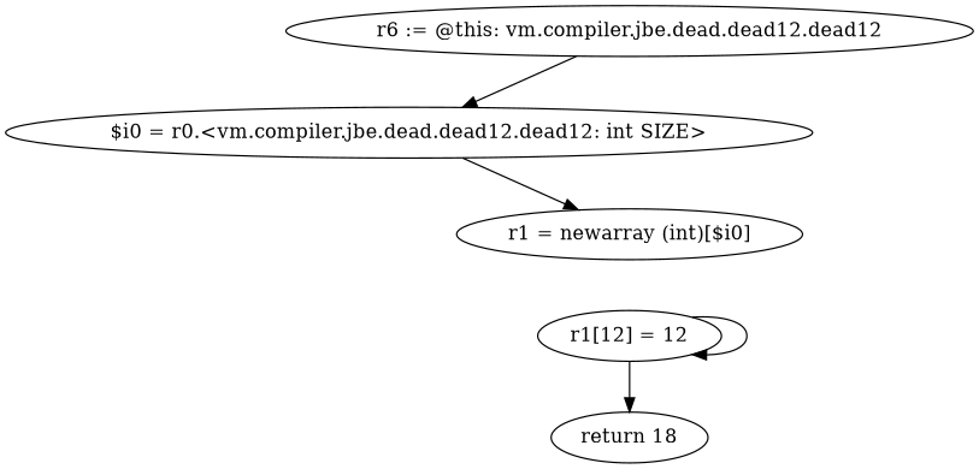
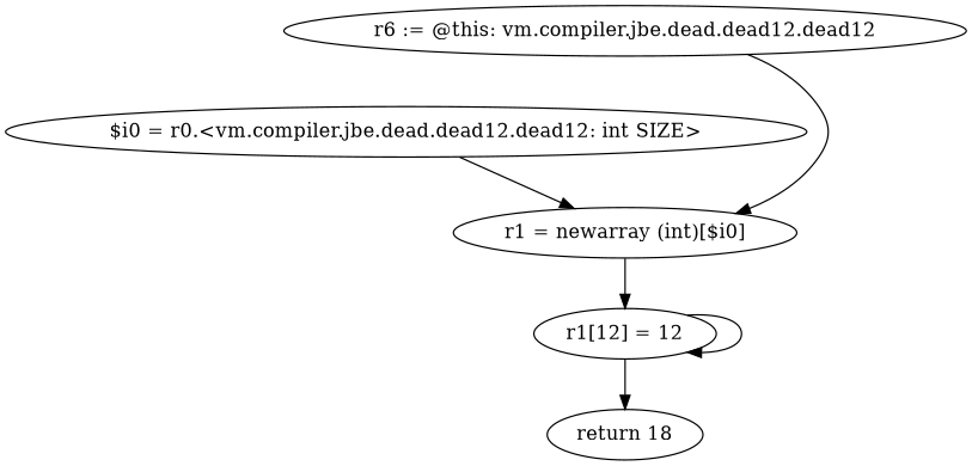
  digraph {
    n1 [label="r6 := @this: vm.compiler.jbe.dead.dead12.dead12"]
    "$i0 = r0.<vm.compiler.jbe.dead.dead12.dead12: int SIZE>"
    "r1 = newarray (int)[$i0]"
    "r1[12] = 12"
    n5 [label="return 18"]
-   n1 -> "$i0 = r0.<vm.compiler.jbe.dead.dead12.dead12: int SIZE>"
+   n1 -> "r1 = newarray (int)[$i0]"
    "$i0 = r0.<vm.compiler.jbe.dead.dead12.dead12: int SIZE>" -> "r1 = newarray (int)[$i0]"
+   "r1 = newarray (int)[$i0]" -> "r1[12] = 12"
    "r1[12] = 12" -> "r1[12] = 12"
    "r1[12] = 12" -> n5
  }
